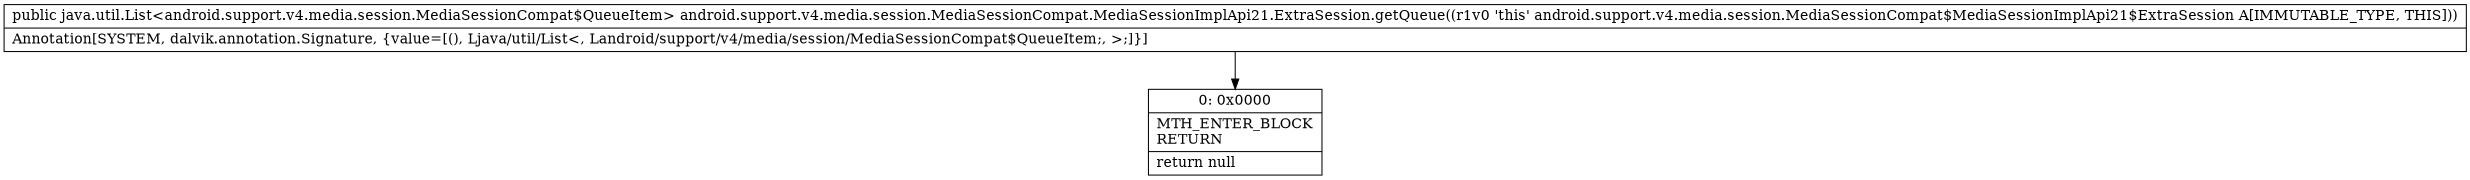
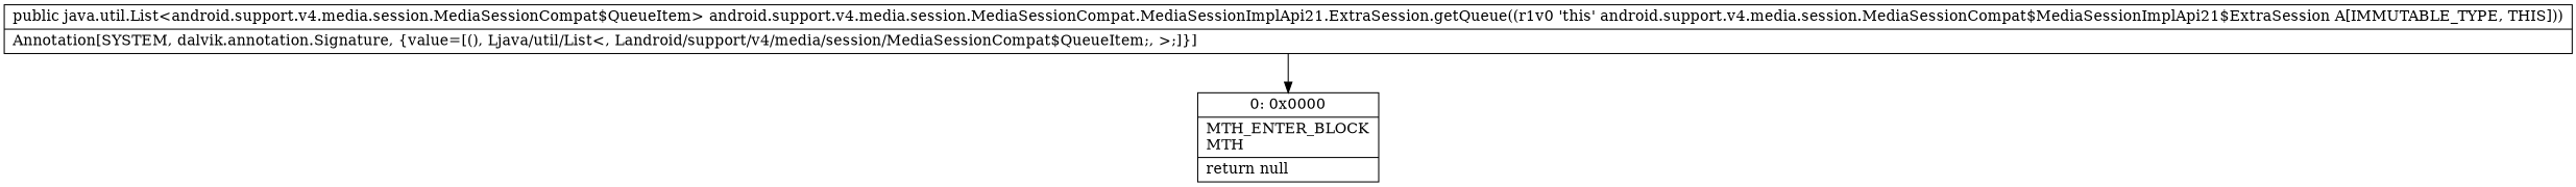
  digraph {
    node [shape=record]
-   n1 [label="{0\:\ 0x0000|MTH_ENTER_BLOCK\lRETURN\l|return null\l}"]
+   n1 [label="{0\:\ 0x0000|MTH_ENTER_BLOCK\lMTH\l|return null\l}"]
    n2 [label="{public java.util.List\<android.support.v4.media.session.MediaSessionCompat$QueueItem\> android.support.v4.media.session.MediaSessionCompat.MediaSessionImplApi21.ExtraSession.getQueue((r1v0 'this' android.support.v4.media.session.MediaSessionCompat$MediaSessionImplApi21$ExtraSession A[IMMUTABLE_TYPE, THIS]))  | Annotation[SYSTEM, dalvik.annotation.Signature, \{value=[(), Ljava\/util\/List\<, Landroid\/support\/v4\/media\/session\/MediaSessionCompat$QueueItem;, \>;]\}]\l}"]
    n2 -> n1
  }
